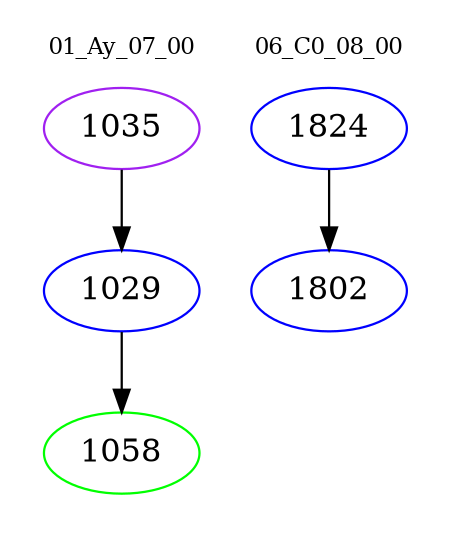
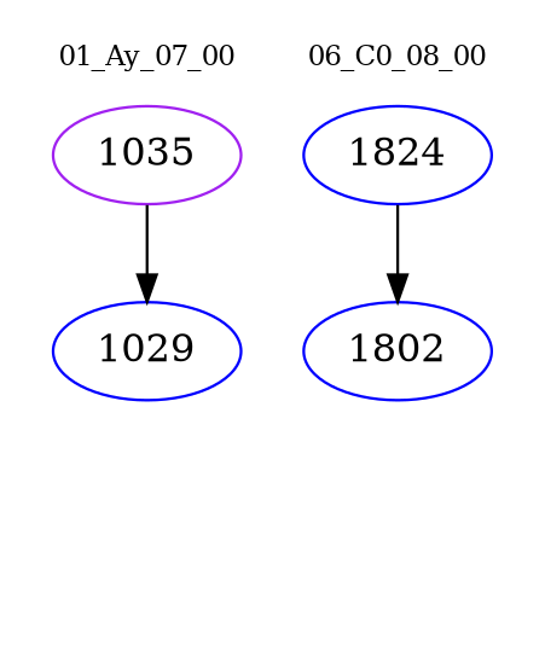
  digraph {
    node [color=blue]
    edge [color=black]
    n1 [color=purple label=1035]
    n2 [label=1029]
-   n3 [color=green label=1058]
    n4 [label=1824]
    n5 [label=1802]
    subgraph cluster_1 {
      color=white
      fontsize=10
      label="01_Ay_07_00"
      n1
      n2
-     n3
    }
    subgraph cluster_2 {
      color=white
      fontsize=10
      label="06_C0_08_00"
      n4
      n5
    }
    n1 -> n2
-   n2 -> n3
    n4 -> n5
  }
